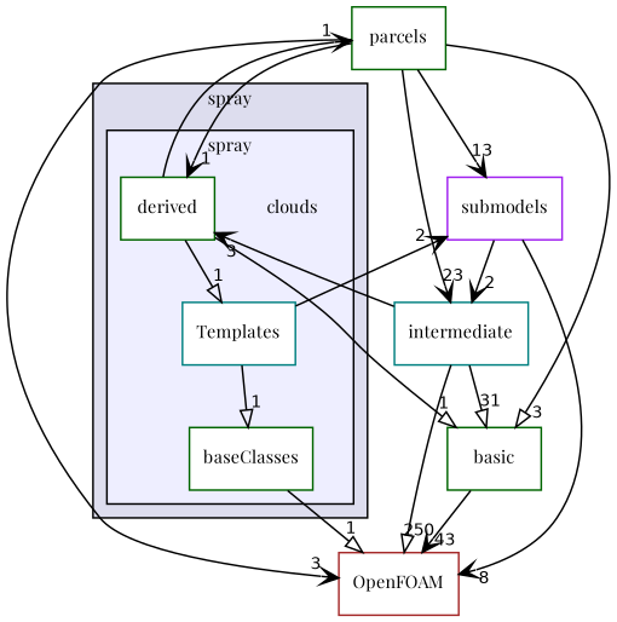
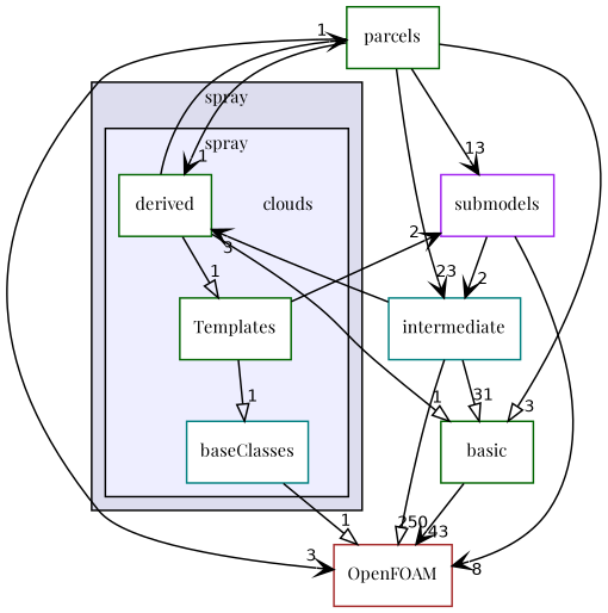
  digraph {
    compound=true
    fontname="Playfair Display"
    node [color=darkgreen fontname="Playfair Display" fontsize=10 shape=box]
    edge [arrowhead=vee fontname="Playfair Display" headlabel=1 labeldistance=1.5 labelfontname=Helvetica labelfontsize=10]
    n1 [color=teal label=clouds shape=plaintext]
-   n2 [fillcolor=white label=baseClasses style=filled]
+   n2 [color=teal fillcolor=white label=baseClasses style=filled]
    n3 [fillcolor=white label=derived style=filled]
-   n4 [color=teal fillcolor=white label=Templates style=filled]
+   n4 [fillcolor=white label=Templates style=filled]
    n5 [color=brown label=OpenFOAM]
    n6 [label=parcels]
    n7 [label=basic]
    n8 [color=purple label=submodels]
    n9 [color=teal label=intermediate]
    subgraph cluster_1 {
      bgcolor="#ddddee"
      fontsize=10
      label=spray
      pencolor=black
      subgraph cluster_2 {
        bgcolor="#eeeeff"
        fontsize=10
        label=spray
        pencolor=black
        n1
        n2
        n3
        n4
      }
    }
    n2 -> n5 [arrowhead=onormal]
    n3 -> n4 [arrowhead=onormal]
    n3 -> n6
    n3 -> n7 [arrowhead=onormal]
    n4 -> n2 [arrowhead=onormal]
    n4 -> n8 [headlabel=2]
    n6 -> n3
    n6 -> n5 [headlabel=3]
    n6 -> n7 [arrowhead=onormal headlabel=3]
    n6 -> n8 [headlabel=13]
    n6 -> n9 [headlabel=23]
    n7 -> n5 [headlabel=43]
    n8 -> n5 [headlabel=8]
    n8 -> n9 [headlabel=2]
    n9 -> n3 [headlabel=3]
    n9 -> n5 [arrowhead=onormal headlabel=250]
    n9 -> n7 [arrowhead=onormal headlabel=31]
  }
